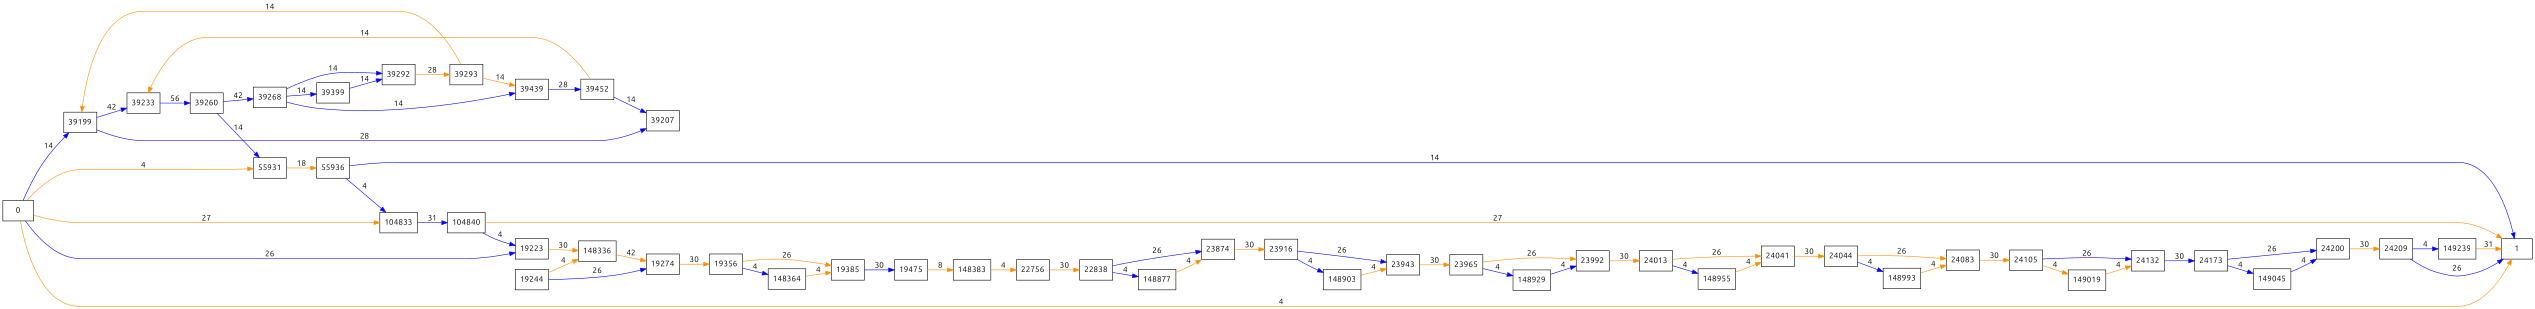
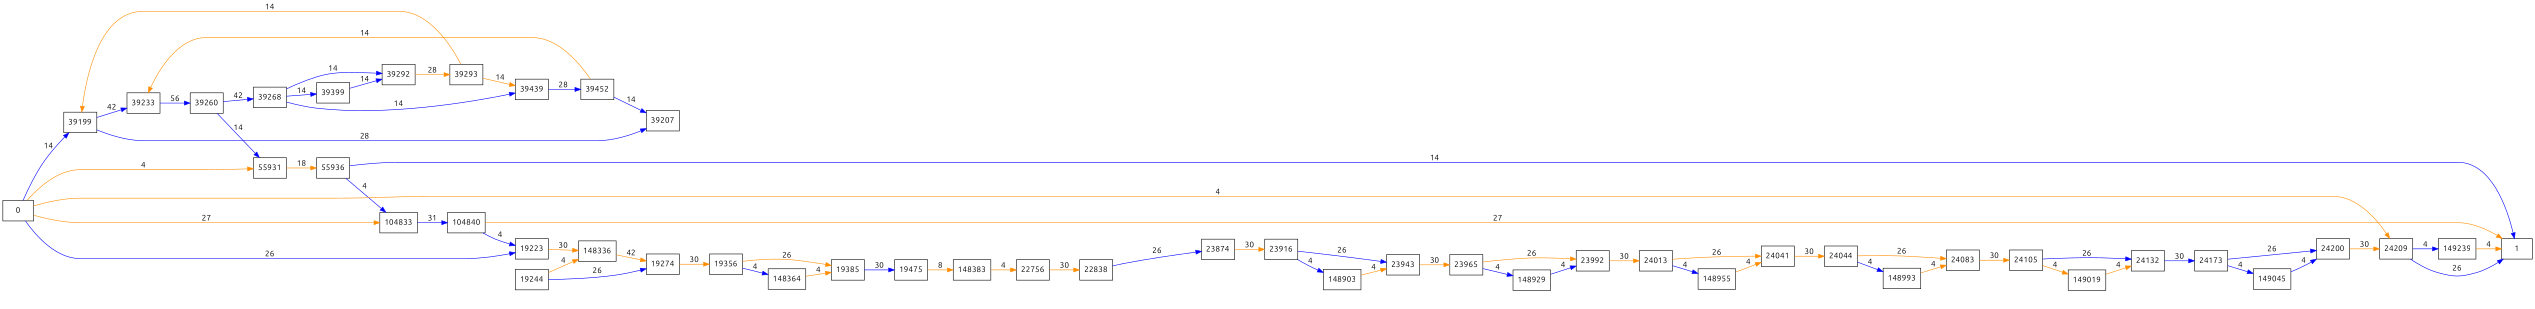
  digraph {
    fontname=Ubuntu
    rankdir=LR
    node [fontname=Ubuntu shape=rectangle]
    edge [color=blue fontname=Ubuntu]
    19223
    148336
    19244
    19274
    19356
    19385
    148364
    19475
    148383
    22756
    22838
    23874
-   148877
    23916
    23943
    148903
    23965
    23992
    148929
    n20 [label=24013]
    24041
    148955
    24044
    24083
    148993
    24105
    24132
    149019
    24173
    24200
    149045
    24209
    1
    149239
    39199
    39207
    39233
    39260
    39268
    55931
    39292
    39399
    39439
    55936
    39293
    39452
    104833
    104840
    0
    19223 -> 148336 [color=darkorange label=30]
    148336 -> 19274 [color=darkorange label=42]
    19244 -> 148336 [color=darkorange label=4]
    19244 -> 19274 [label=26]
    19274 -> 19356 [color=darkorange label=30]
    19356 -> 19385 [color=darkorange label=26]
    19356 -> 148364 [label=4]
    19385 -> 19475 [label=30]
    148364 -> 19385 [color=darkorange label=4]
    19475 -> 148383 [color=darkorange label=8]
    148383 -> 22756 [color=darkorange label=4]
    22756 -> 22838 [color=darkorange label=30]
    22838 -> 23874 [label=26]
-   22838 -> 148877 [label=4]
    23874 -> 23916 [color=darkorange label=30]
-   148877 -> 23874 [color=darkorange label=4]
    23916 -> 23943 [label=26]
    23916 -> 148903 [label=4]
    23943 -> 23965 [color=darkorange label=30]
    148903 -> 23943 [color=darkorange label=4]
    23965 -> 23992 [color=darkorange label=26]
    23965 -> 148929 [label=4]
    23992 -> n20 [color=darkorange label=30]
    148929 -> 23992 [label=4]
    n20 -> 24041 [color=darkorange label=26]
    n20 -> 148955 [label=4]
    24041 -> 24044 [color=darkorange label=30]
    148955 -> 24041 [color=darkorange label=4]
    24044 -> 24083 [color=darkorange label=26]
    24044 -> 148993 [label=4]
    24083 -> 24105 [color=darkorange label=30]
    148993 -> 24083 [color=darkorange label=4]
    24105 -> 24132 [label=26]
    24105 -> 149019 [color=darkorange label=4]
    24132 -> 24173 [label=30]
    149019 -> 24132 [color=darkorange label=4]
    24173 -> 24200 [label=26]
    24173 -> 149045 [label=4]
    24200 -> 24209 [color=darkorange label=30]
    149045 -> 24200 [label=4]
    24209 -> 1 [label=26]
    24209 -> 149239 [label=4]
-   149239 -> 1 [color=darkorange label=31]
+   149239 -> 1 [color=darkorange label=4]
    39199 -> 39207 [label=28]
    39199 -> 39233 [label=42]
    39233 -> 39260 [label=56]
    39260 -> 39268 [label=42]
    39260 -> 55931 [label=14]
    39268 -> 39292 [label=14]
    39268 -> 39399 [label=14]
    39268 -> 39439 [label=14]
    55931 -> 55936 [color=darkorange label=18]
    39292 -> 39293 [color=darkorange label=28]
    39399 -> 39292 [label=14]
    39439 -> 39452 [label=28]
    55936 -> 1 [label=14]
    55936 -> 104833 [label=4]
    39293 -> 39199 [color=darkorange label=14]
    39293 -> 39439 [color=darkorange label=14]
    39452 -> 39207 [label=14]
    39452 -> 39233 [color=darkorange label=14]
    104833 -> 104840 [label=31]
    104840 -> 19223 [label=4]
    104840 -> 1 [color=darkorange label=27]
    0 -> 19223 [label=26]
-   0 -> 1 [color=darkorange label=4]
+   0 -> 24209 [color=darkorange label=4]
    0 -> 39199 [label=14]
    0 -> 55931 [color=darkorange label=4]
    0 -> 104833 [color=darkorange label=27]
  }
